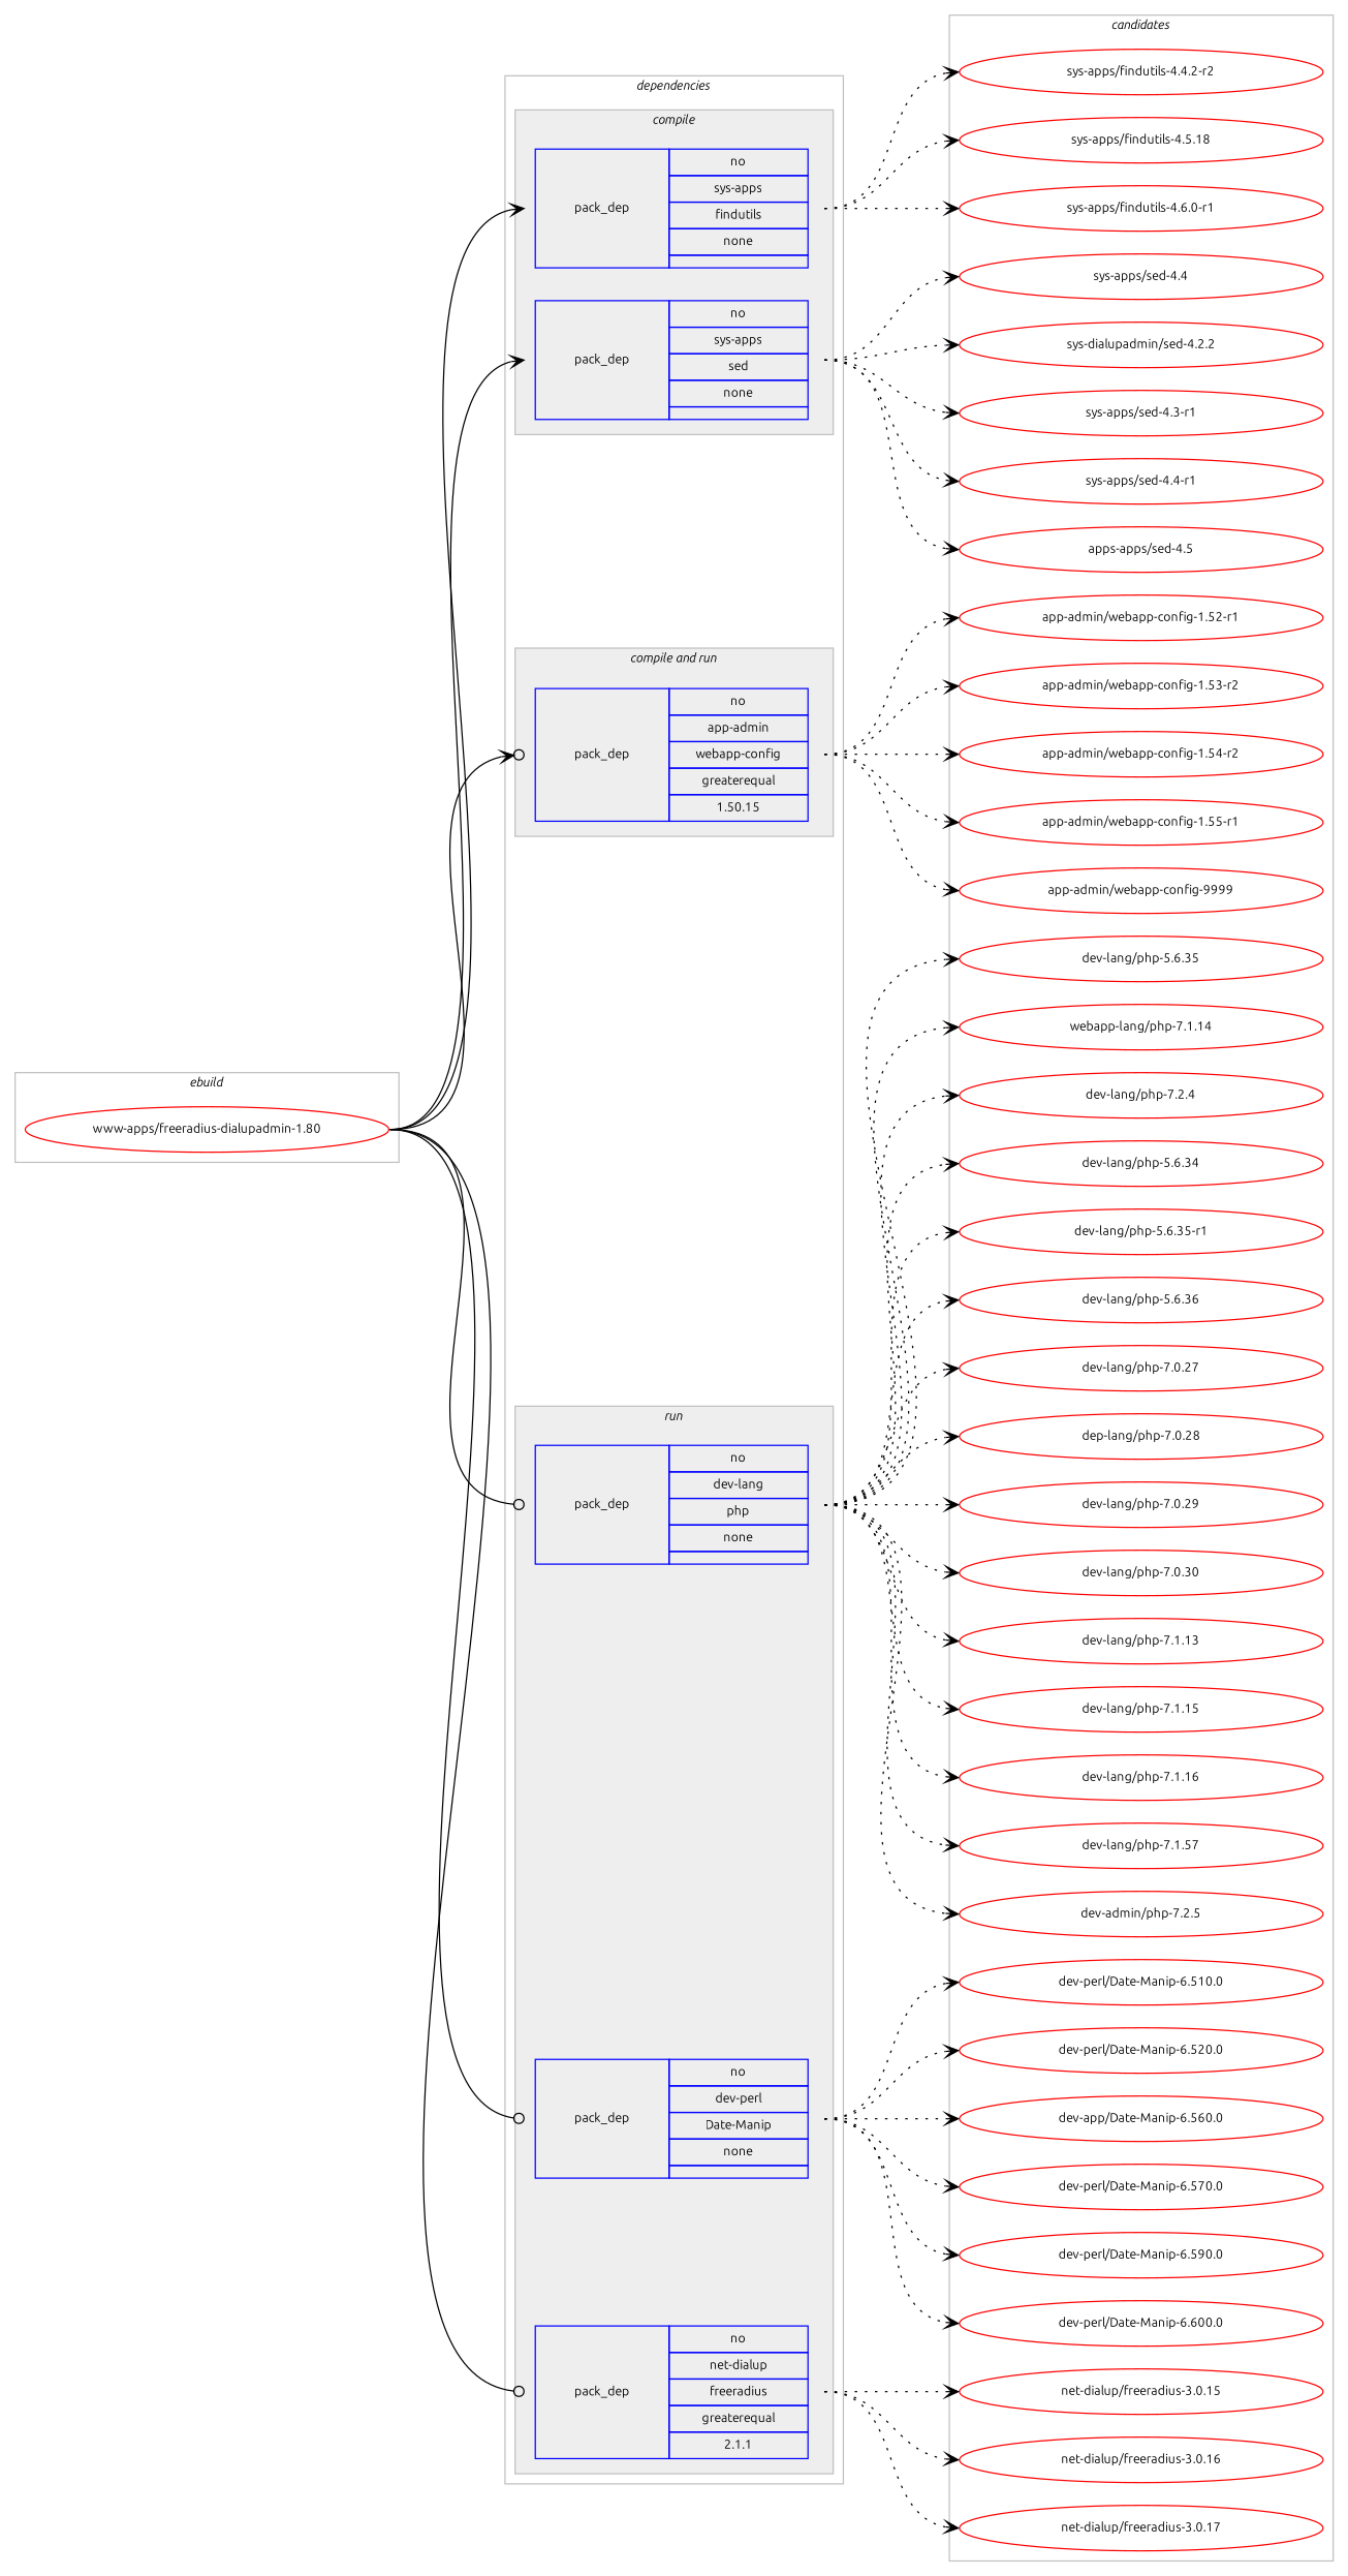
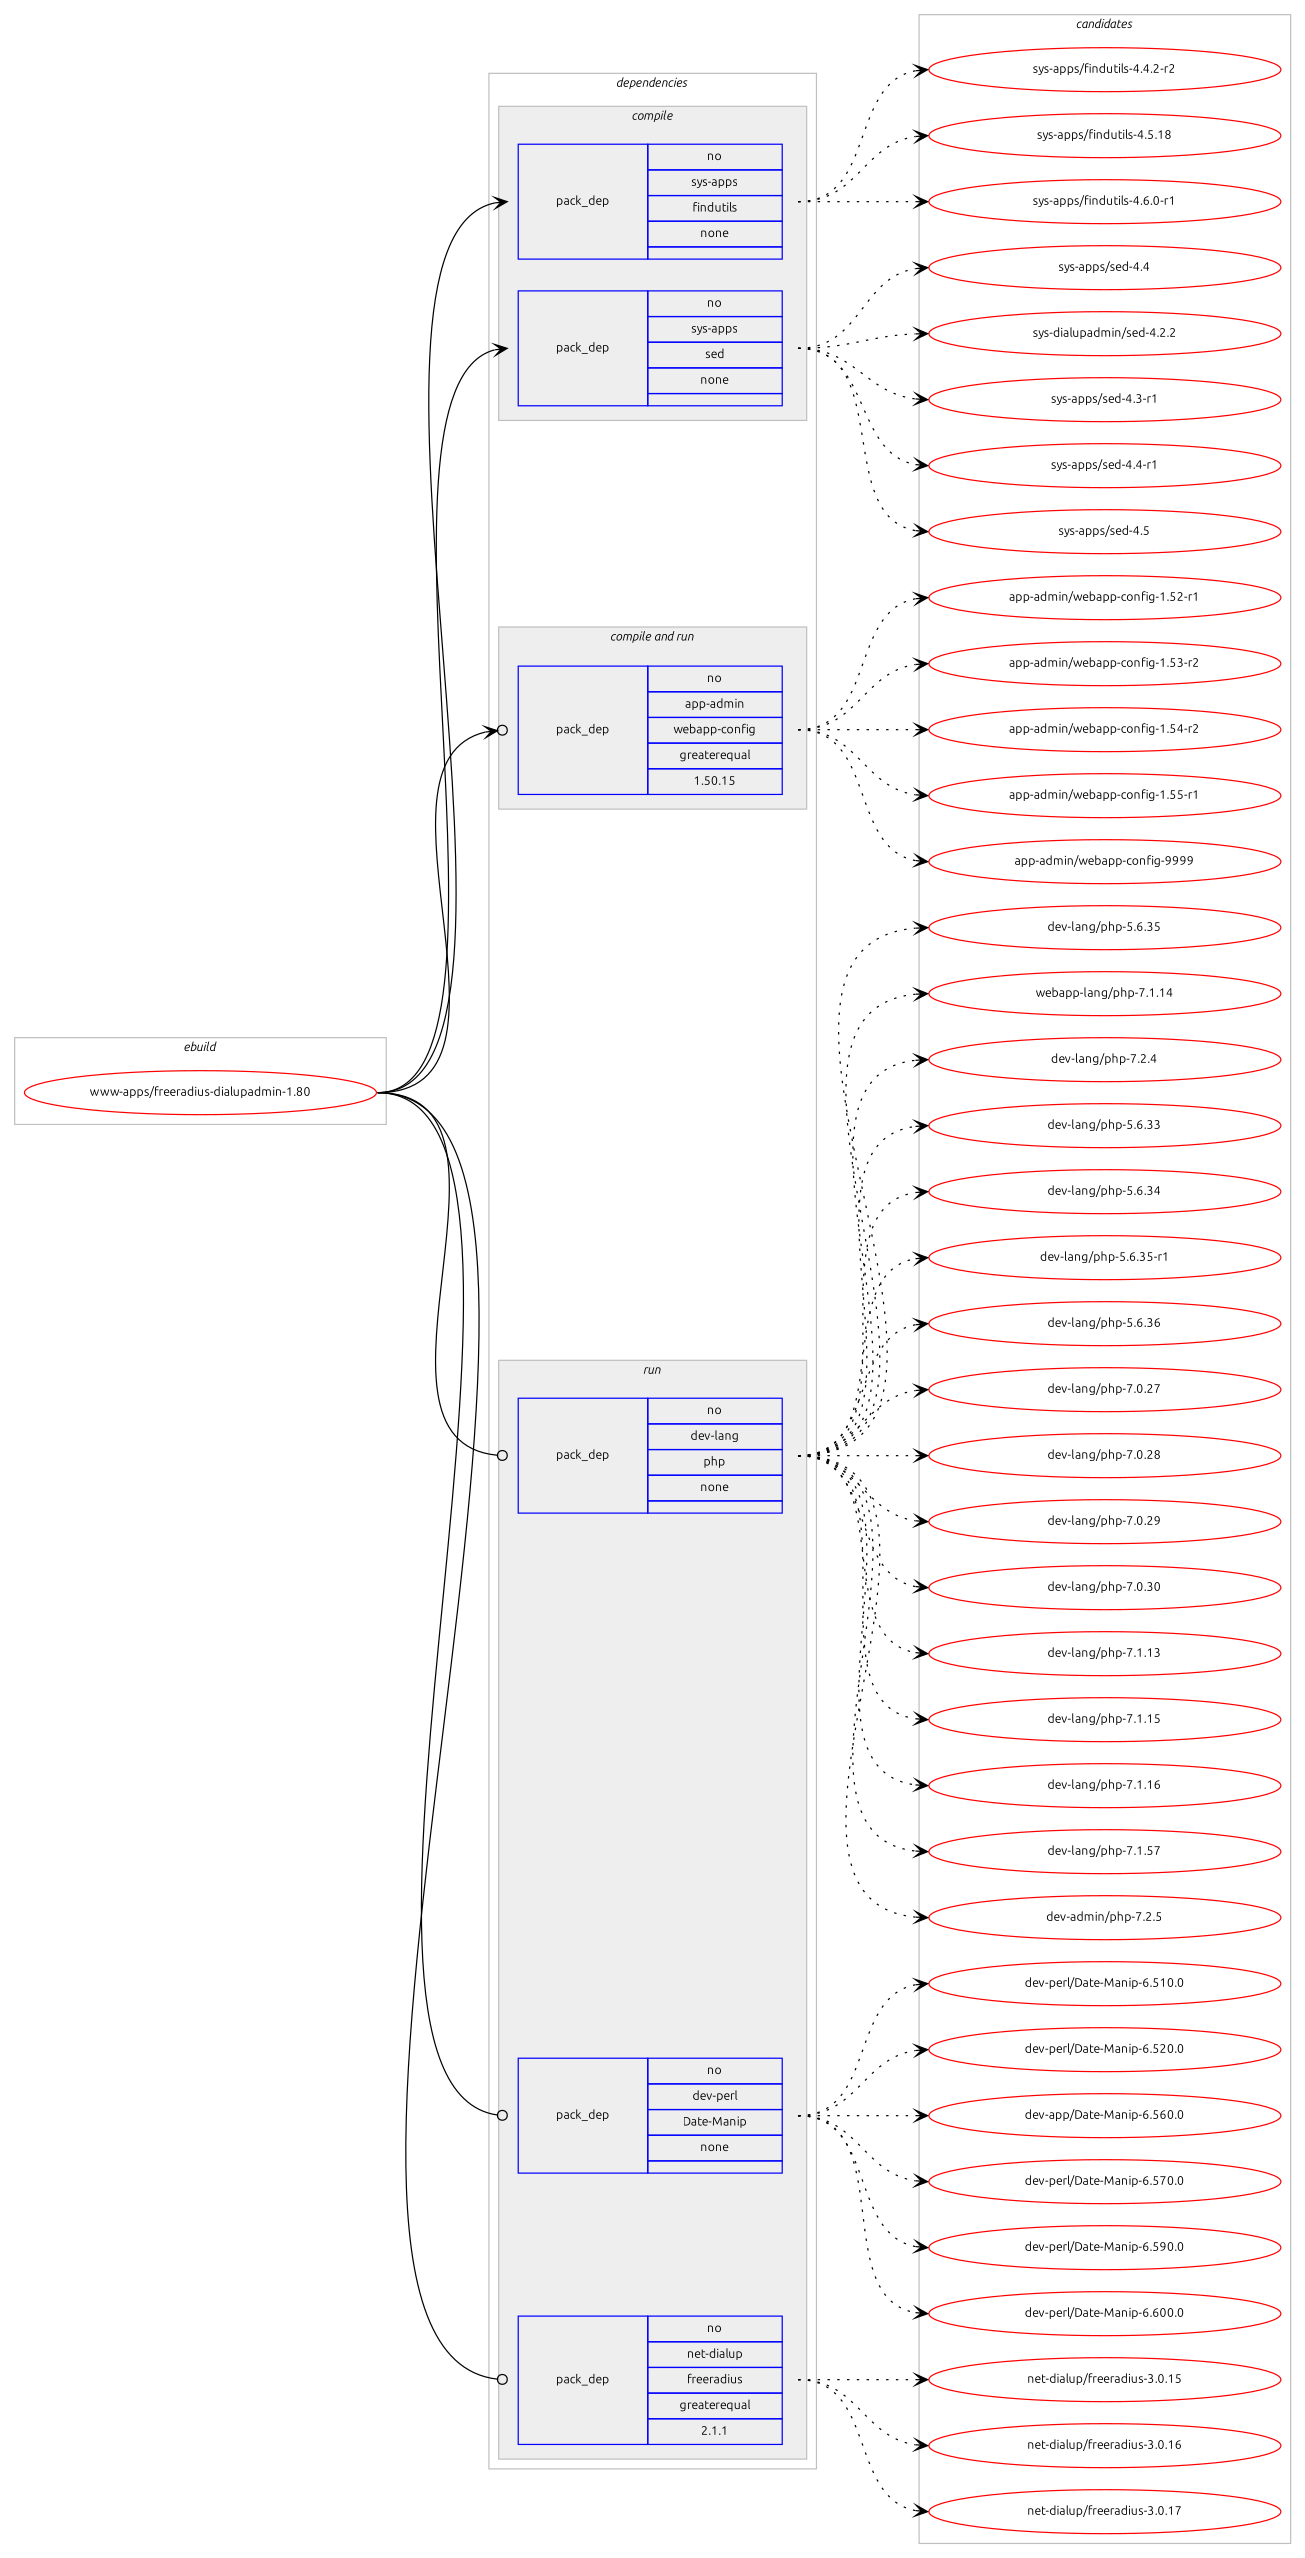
  digraph {
    compound=true
    concentrate=true
    fontname=Ubuntu
    fontsize=10
    newrank=true
    rankdir=LR
    ranksep=1.5
    node [color=red fontname=Ubuntu fontsize=10]
    edge [arrowhead=vee fontname=Ubuntu headport=w style=dotted tailport=e weight=100]
    n1 [label="www-apps/freeradius-dialupadmin-1.80" width=4]
    n2 [color=blue label=<<TABLE BORDER="0" CELLBORDER="1" CELLSPACING="0" CELLPADDING="4" WIDTH="220"><TR><TD ROWSPAN="6" CELLPADDING="30">pack_dep</TD></TR><TR><TD WIDTH="110">no</TD></TR><TR><TD>sys-apps</TD></TR><TR><TD>findutils</TD></TR><TR><TD>none</TD></TR><TR><TD></TD></TR></TABLE>> shape=none]
    n3 [color=blue label=<<TABLE BORDER="0" CELLBORDER="1" CELLSPACING="0" CELLPADDING="4" WIDTH="220"><TR><TD ROWSPAN="6" CELLPADDING="30">pack_dep</TD></TR><TR><TD WIDTH="110">no</TD></TR><TR><TD>sys-apps</TD></TR><TR><TD>sed</TD></TR><TR><TD>none</TD></TR><TR><TD></TD></TR></TABLE>> shape=none]
    n4 [color=blue label=<<TABLE BORDER="0" CELLBORDER="1" CELLSPACING="0" CELLPADDING="4" WIDTH="220"><TR><TD ROWSPAN="6" CELLPADDING="30">pack_dep</TD></TR><TR><TD WIDTH="110">no</TD></TR><TR><TD>app-admin</TD></TR><TR><TD>webapp-config</TD></TR><TR><TD>greaterequal</TD></TR><TR><TD>1.50.15</TD></TR></TABLE>> shape=none]
    n5 [color=blue label=<<TABLE BORDER="0" CELLBORDER="1" CELLSPACING="0" CELLPADDING="4" WIDTH="220"><TR><TD ROWSPAN="6" CELLPADDING="30">pack_dep</TD></TR><TR><TD WIDTH="110">no</TD></TR><TR><TD>dev-lang</TD></TR><TR><TD>php</TD></TR><TR><TD>none</TD></TR><TR><TD></TD></TR></TABLE>> shape=none]
    n6 [color=blue label=<<TABLE BORDER="0" CELLBORDER="1" CELLSPACING="0" CELLPADDING="4" WIDTH="220"><TR><TD ROWSPAN="6" CELLPADDING="30">pack_dep</TD></TR><TR><TD WIDTH="110">no</TD></TR><TR><TD>dev-perl</TD></TR><TR><TD>Date-Manip</TD></TR><TR><TD>none</TD></TR><TR><TD></TD></TR></TABLE>> shape=none]
    n7 [color=blue label=<<TABLE BORDER="0" CELLBORDER="1" CELLSPACING="0" CELLPADDING="4" WIDTH="220"><TR><TD ROWSPAN="6" CELLPADDING="30">pack_dep</TD></TR><TR><TD WIDTH="110">no</TD></TR><TR><TD>net-dialup</TD></TR><TR><TD>freeradius</TD></TR><TR><TD>greaterequal</TD></TR><TR><TD>2.1.1</TD></TR></TABLE>> shape=none]
    n8 [label="sys-apps/findutils-4.4.2-r2" width=4]
    n9 [label="sys-apps/findutils-4.5.18" width=4]
    n10 [label="sys-apps/findutils-4.6.0-r1" width=4]
    n11 [label="sys-apps/sed-4.4" width=4]
    n12 [label="sys-dialupadmin/sed-4.2.2" width=4]
    n13 [label="sys-apps/sed-4.3-r1" width=4]
    n14 [label="sys-apps/sed-4.4-r1" width=4]
-   n15 [label="apps-apps/sed-4.5" width=4]
+   n15 [label="sys-apps/sed-4.5" width=4]
    n16 [label="app-admin/webapp-config-1.52-r1" width=4]
    n17 [label="app-admin/webapp-config-1.53-r2" width=4]
    n18 [label="app-admin/webapp-config-1.54-r2" width=4]
    n19 [label="app-admin/webapp-config-1.55-r1" width=4]
    n20 [label="app-admin/webapp-config-9999" width=4]
    n21 [label="dev-lang/php-5.6.35" width=4]
    n22 [label="webapp-lang/php-7.1.14" width=4]
    n23 [label="dev-lang/php-7.2.4" width=4]
+   n24 [label="dev-lang/php-5.6.33" width=4]
    n25 [label="dev-lang/php-5.6.34" width=4]
    n26 [label="dev-lang/php-5.6.35-r1" width=4]
    n27 [label="dev-lang/php-5.6.36" width=4]
    n28 [label="dev-lang/php-7.0.27" width=4]
-   n29 [label="dep-lang/php-7.0.28" width=4]
+   n29 [label="dev-lang/php-7.0.28" width=4]
    n30 [label="dev-lang/php-7.0.29" width=4]
    n31 [label="dev-lang/php-7.0.30" width=4]
    n32 [label="dev-lang/php-7.1.13" width=4]
    n33 [label="dev-lang/php-7.1.15" width=4]
    n34 [label="dev-lang/php-7.1.16" width=4]
    n35 [label="dev-lang/php-7.1.57" width=4]
    n36 [label="dev-admin/php-7.2.5" width=4]
    n37 [label="dev-perl/Date-Manip-6.510.0" width=4]
    n38 [label="dev-perl/Date-Manip-6.520.0" width=4]
    n39 [label="dev-app/Date-Manip-6.560.0" width=4]
    n40 [label="dev-perl/Date-Manip-6.570.0" width=4]
    n41 [label="dev-perl/Date-Manip-6.590.0" width=4]
    n42 [label="dev-perl/Date-Manip-6.600.0" width=4]
    n43 [label="net-dialup/freeradius-3.0.15" width=4]
    n44 [label="net-dialup/freeradius-3.0.16" width=4]
    n45 [label="net-dialup/freeradius-3.0.17" width=4]
    subgraph cluster_1 {
      color=gray
      label=<<i>ebuild</i>>
      rank=same
      n1
    }
    subgraph cluster_2 {
      color=gray
      label=<<i>dependencies</i>>
      subgraph cluster_3 {
        color=gray
        fillcolor="#eeeeee"
        label=<<i>compile</i>>
        style=filled
        subgraph sub_4 {
          color=gray
          fillcolor="#eeeeee"
          label=<<i>compile</i>>
          style=filled
          n2
        }
        subgraph sub_5 {
          color=gray
          fillcolor="#eeeeee"
          label=<<i>compile</i>>
          style=filled
          n3
        }
      }
      subgraph cluster_6 {
        color=gray
        fillcolor="#eeeeee"
        label=<<i>compile and run</i>>
        style=filled
        subgraph sub_7 {
          color=gray
          fillcolor="#eeeeee"
          label=<<i>compile and run</i>>
          style=filled
          n4
        }
      }
      subgraph cluster_8 {
        color=gray
        fillcolor="#eeeeee"
        label=<<i>run</i>>
        style=filled
        subgraph sub_9 {
          color=gray
          fillcolor="#eeeeee"
          label=<<i>run</i>>
          style=filled
          n5
        }
        subgraph sub_10 {
          color=gray
          fillcolor="#eeeeee"
          label=<<i>run</i>>
          style=filled
          n6
        }
        subgraph sub_11 {
          color=gray
          fillcolor="#eeeeee"
          label=<<i>run</i>>
          style=filled
          n7
        }
      }
    }
    subgraph cluster_12 {
      color=gray
      label=<<i>candidates</i>>
      rank=same
      subgraph sub_13 {
        color=black
        label=<<i>candidates</i>>
        nodesep=1
        rank=same
        n8
        n9
        n10
      }
      subgraph sub_14 {
        color=black
        label=<<i>candidates</i>>
        nodesep=1
        rank=same
        n11
        n12
        n13
        n14
        n15
      }
      subgraph sub_15 {
        color=black
        label=<<i>candidates</i>>
        nodesep=1
        rank=same
        n16
        n17
        n18
        n19
        n20
      }
      subgraph sub_16 {
        color=black
        label=<<i>candidates</i>>
        nodesep=1
        rank=same
        n21
        n22
        n23
+       n24
        n25
        n26
        n27
        n28
        n29
        n30
        n31
        n32
        n33
        n34
        n35
        n36
      }
      subgraph sub_17 {
        color=black
        label=<<i>candidates</i>>
        nodesep=1
        rank=same
        n37
        n38
        n39
        n40
        n41
        n42
      }
      subgraph sub_18 {
        color=black
        label=<<i>candidates</i>>
        nodesep=1
        rank=same
        n43
        n44
        n45
      }
    }
    n1 -> n2 [style=solid weight=20]
    n1 -> n3 [style=solid weight=20]
    n1 -> n4 [arrowhead=odotvee style=solid weight=20]
    n1 -> n5 [arrowhead=odot style=solid weight=20]
    n1 -> n6 [arrowhead=odot style=solid weight=20]
    n1 -> n7 [arrowhead=odot style=solid weight=20]
    n2 -> n8
    n2 -> n9
    n2 -> n10
    n3 -> n11
    n3 -> n12
    n3 -> n13
    n3 -> n14
    n3 -> n15
    n4 -> n16
    n4 -> n17
    n4 -> n18
    n4 -> n19
    n4 -> n20
    n5 -> n21
    n5 -> n22
    n5 -> n23
+   n5 -> n24
    n5 -> n25
    n5 -> n26
    n5 -> n27
    n5 -> n28
    n5 -> n29
    n5 -> n30
    n5 -> n31
    n5 -> n32
    n5 -> n33
    n5 -> n34
    n5 -> n35
    n5 -> n36
    n6 -> n37
    n6 -> n38
    n6 -> n39
    n6 -> n40
    n6 -> n41
    n6 -> n42
    n7 -> n43
    n7 -> n44
    n7 -> n45
  }
